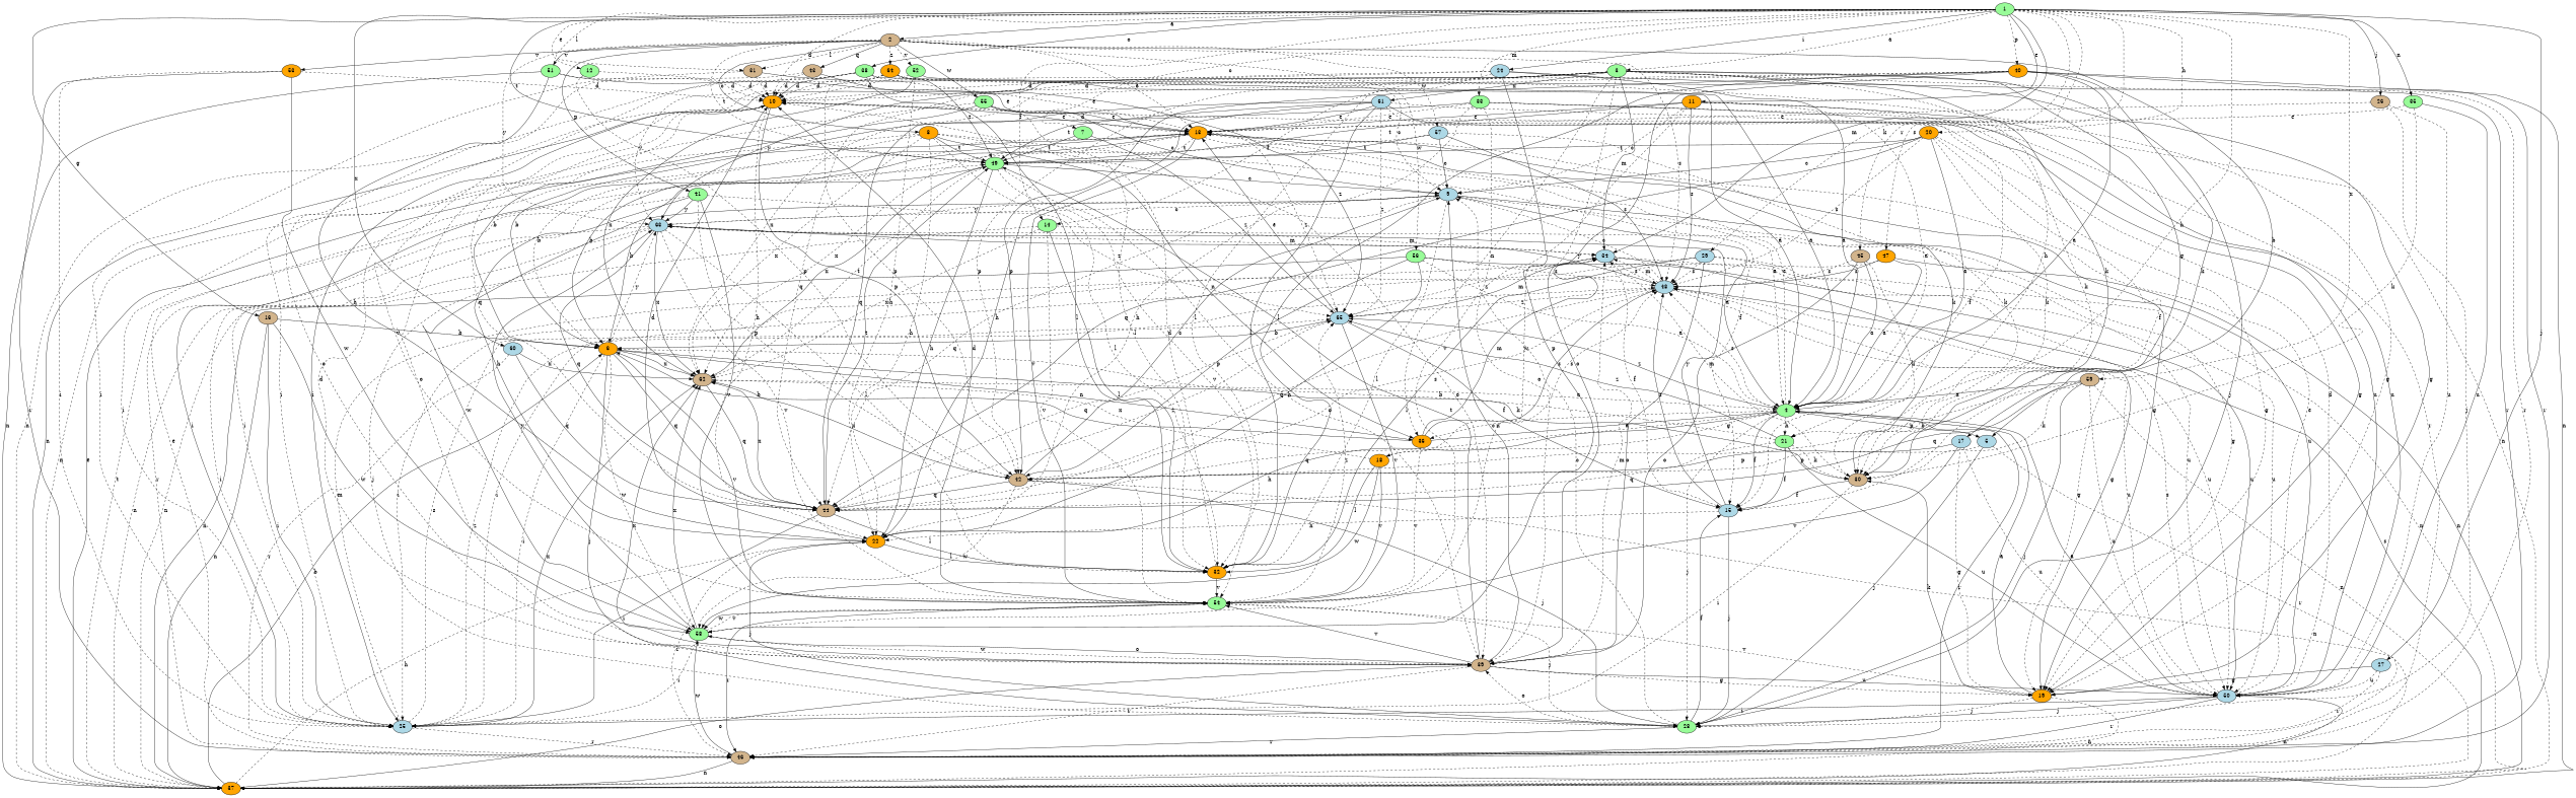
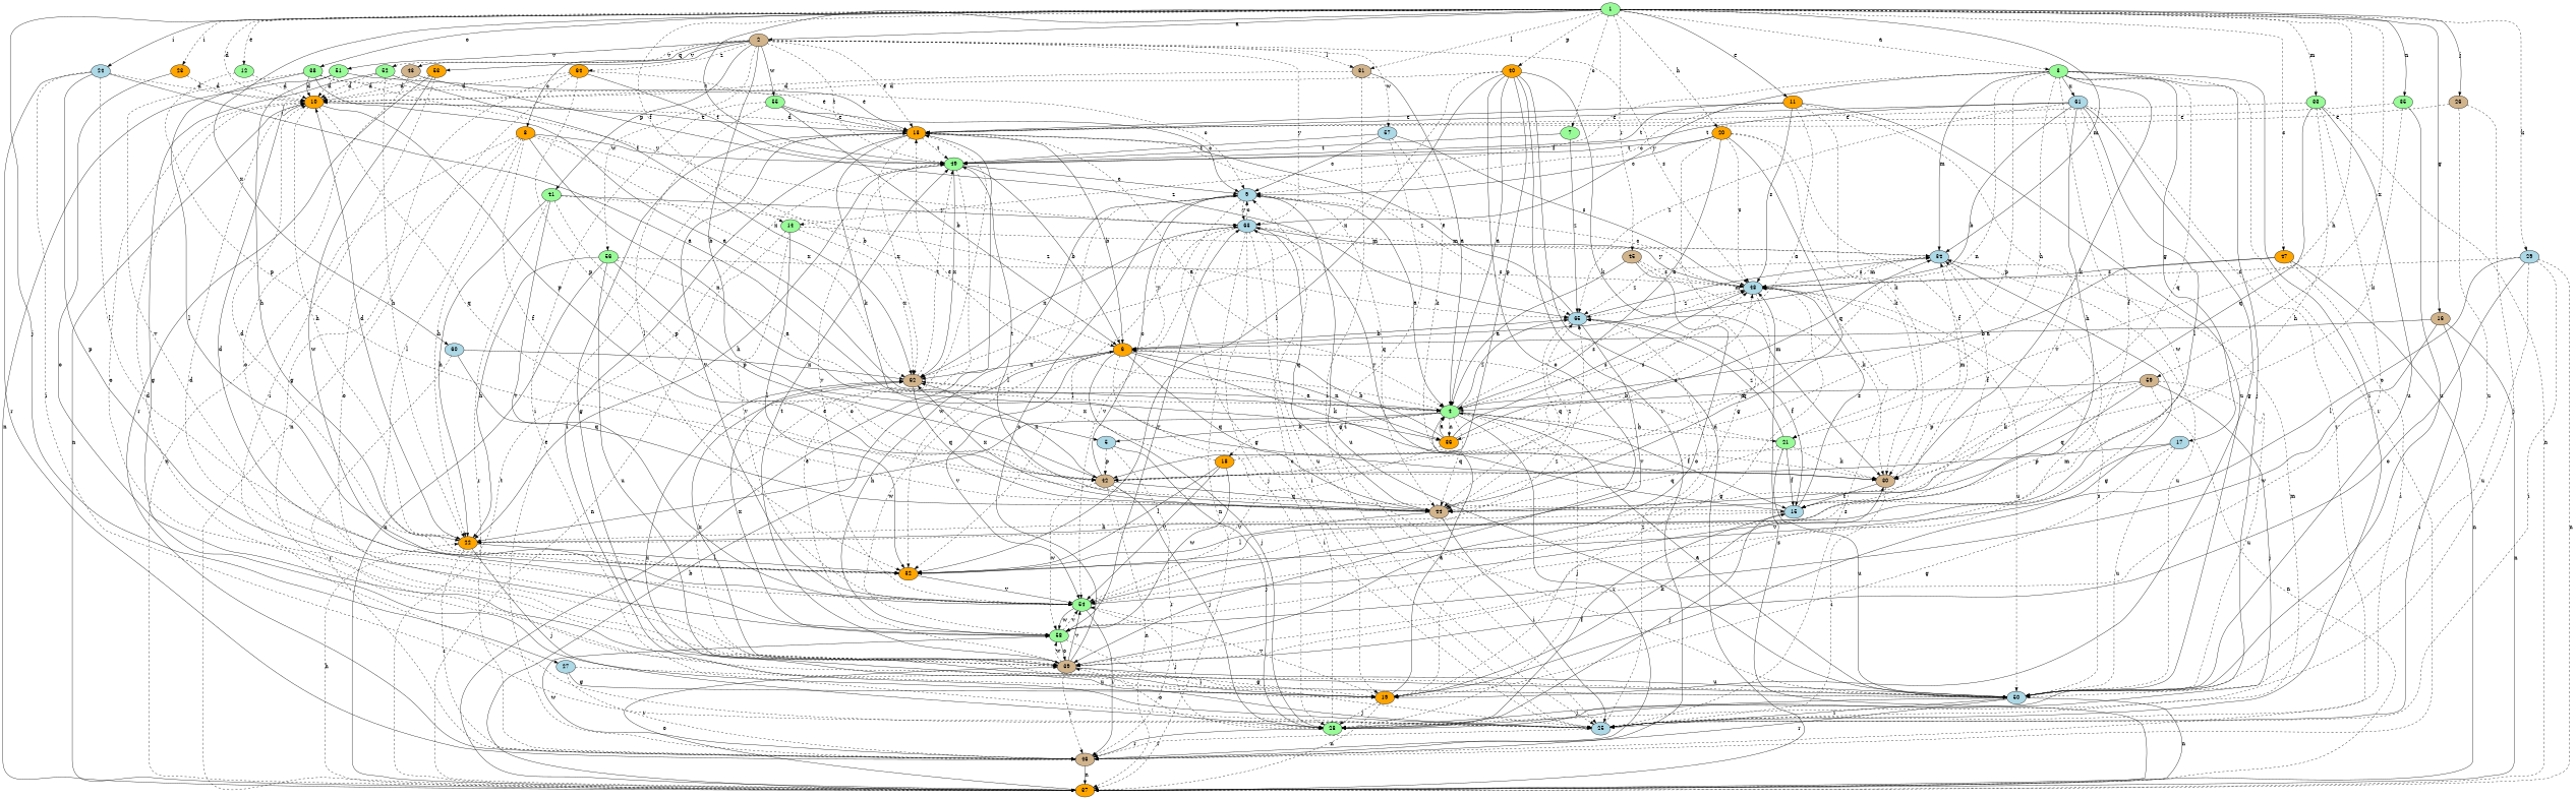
  strict digraph {
    node [fillcolor=palegreen style=filled]
    edge [style=dashed]
    2 [fillcolor=tan]
    1
    3
    11 [fillcolor=orange]
    20 [fillcolor=orange]
    24 [fillcolor=lightblue]
    31 [fillcolor=tan]
    38
    40 [fillcolor=orange]
    45 [fillcolor=tan]
    47 [fillcolor=orange]
    59 [fillcolor=tan]
    16 [fillcolor=tan]
    21
    49
    7
    10 [fillcolor=orange]
    12
+   23 [fillcolor=orange]
    26 [fillcolor=tan]
    33
    35
    14
    34 [fillcolor=lightblue]
    27 [fillcolor=lightblue]
    29 [fillcolor=lightblue]
    60 [fillcolor=lightblue]
    13 [fillcolor=orange]
    56
    5 [fillcolor=lightblue]
    8 [fillcolor=orange]
    55
    48 [fillcolor=lightblue]
    57 [fillcolor=lightblue]
    63 [fillcolor=lightblue]
    64 [fillcolor=orange]
    43 [fillcolor=tan]
    51
    52
    53 [fillcolor=orange]
    41
    36 [fillcolor=orange]
    61 [fillcolor=lightblue]
    28
    42 [fillcolor=tan]
    46 [fillcolor=tan]
    30 [fillcolor=tan]
    17 [fillcolor=lightblue]
    25 [fillcolor=lightblue]
    44 [fillcolor=tan]
    58
    9 [fillcolor=lightblue]
    4
    50 [fillcolor=lightblue]
    54
    19 [fillcolor=orange]
    15 [fillcolor=lightblue]
    32 [fillcolor=orange]
    62 [fillcolor=tan]
    37 [fillcolor=orange]
    39 [fillcolor=tan]
    6 [fillcolor=orange]
    65 [fillcolor=lightblue]
    22 [fillcolor=orange]
    18 [fillcolor=orange]
    2 -> 31 [label=l]
    2 -> 49 [label=t]
    2 -> 13 [label=e]
    2 -> 56 [label=w]
    2 -> 5 [label=b style=solid]
    2 -> 8 [label=c style=solid]
    2 -> 55 [label=w style=solid]
    2 -> 48 [label=s]
    2 -> 57 [label=w]
    2 -> 63 [label=y]
    2 -> 64 [label=z]
    2 -> 43 [label=q style=solid]
    2 -> 51 [label=v style=solid]
    2 -> 52 [label=v]
    2 -> 53 [label=v style=solid]
    2 -> 41 [label=p style=solid]
    1 -> 2 [label=a style=solid]
    1 -> 3 [label=a]
    1 -> 11 [label=e style=solid]
    1 -> 20 [label=h]
    1 -> 24 [label=i style=solid]
    1 -> 31 [label=l]
    1 -> 38 [label=o style=solid]
    1 -> 40 [label=p]
    1 -> 45 [label=r]
    1 -> 47 [label=s]
    1 -> 59 [label=x]
    1 -> 16 [label=g style=solid]
    1 -> 21 [label=h]
    1 -> 49 [label=t style=solid]
    1 -> 7 [label=c]
    1 -> 10 [label=d]
    1 -> 12 [label=e]
+   1 -> 23 [label=i]
    1 -> 26 [label=j style=solid]
    1 -> 33 [label=m]
    1 -> 35 [label=n style=solid]
    1 -> 14 [label=f]
    1 -> 34 [label=m style=solid]
    1 -> 27 [label=j style=solid]
    1 -> 29 [label=k]
    1 -> 60 [label=x style=solid]
    3 -> 21 [label=h]
    3 -> 14 [label=f]
    3 -> 34 [label=m style=solid]
    3 -> 63 [label=y style=solid]
    3 -> 36 [label=n]
    3 -> 61 [label=x style=solid]
    3 -> 28 [label=j style=solid]
    3 -> 42 [label=p]
    3 -> 46 [label=r]
    3 -> 30 [label=k style=solid]
    3 -> 17 [label=g style=solid]
    3 -> 25 [label=i style=solid]
    3 -> 44 [label=q]
    3 -> 58 [label=w]
    11 -> 49 [label=t style=solid]
    11 -> 13 [label=e style=solid]
    11 -> 48 [label=s style=solid]
    11 -> 30 [label=k]
    11 -> 9 [label=c]
    11 -> 4 [label=a]
    11 -> 50 [label=u style=solid]
    11 -> 54 [label=v]
    20 -> 49 [label=t style=solid]
    20 -> 48 [label=s]
    20 -> 30 [label=k]
    20 -> 44 [label=q style=solid]
    20 -> 9 [label=c style=solid]
    20 -> 4 [label=a style=solid]
    20 -> 19 [label=g]
    20 -> 15 [label=f]
    24 -> 10 [label=d]
    24 -> 46 [label=r style=solid]
    24 -> 25 [label=i]
    24 -> 58 [label=p style=solid]
    24 -> 4 [label=a style=solid]
    24 -> 32 [label=l]
    31 -> 10 [label=d]
    31 -> 25 [label=i]
    31 -> 4 [label=a style=solid]
    38 -> 10 [label=d style=solid]
    38 -> 13 [label=e]
    38 -> 63 [label=y]
    38 -> 4 [label=a style=solid]
    38 -> 54 [label=v]
    38 -> 32 [label=l style=solid]
    40 -> 10 [label=d]
    40 -> 42 [label=p style=solid]
    40 -> 46 [label=r style=solid]
    40 -> 30 [label=k style=solid]
    40 -> 4 [label=a style=solid]
    40 -> 32 [label=l style=solid]
    40 -> 62 [label=x]
    40 -> 37 [label=n style=solid]
    40 -> 39 [label=o style=solid]
    45 -> 48 [label=s]
    45 -> 30 [label=k]
    45 -> 4 [label=a style=solid]
    45 -> 39 [label=o style=solid]
    47 -> 48 [label=s style=solid]
    47 -> 25 [label=i]
    47 -> 4 [label=a style=solid]
    47 -> 37 [label=n style=solid]
    59 -> 28 [label=j style=solid]
    59 -> 42 [label=p]
    59 -> 30 [label=k]
    59 -> 44 [label=q style=solid]
    59 -> 4 [label=a style=solid]
    59 -> 50 [label=u]
    59 -> 37 [label=n]
    16 -> 25 [label=i style=solid]
    16 -> 58 [label=w style=solid]
    16 -> 37 [label=n style=solid]
    16 -> 6 [label=b style=solid]
    21 -> 30 [label=k]
    21 -> 44 [label=q]
    21 -> 50 [label=u style=solid]
    21 -> 15 [label=f style=solid]
    21 -> 6 [label=b]
    21 -> 65 [label=z style=solid]
    49 -> 9 [label=c style=solid]
    49 -> 54 [label=v]
    49 -> 62 [label=x style=solid]
    49 -> 39 [label=o]
    49 -> 6 [label=b style=solid]
    49 -> 22 [label=h style=solid]
    7 -> 49 [label=t style=solid]
    7 -> 65 [label=z style=solid]
    10 -> 13 [label=e style=solid]
    10 -> 42 [label=p style=solid]
    10 -> 44 [label=q]
    10 -> 37 [label=n style=solid]
    10 -> 39 [label=o]
    10 -> 22 [label=h]
    12 -> 10 [label=d]
    12 -> 42 [label=p]
+   23 -> 10 [label=d]
+   23 -> 39 [label=o style=solid]
    26 -> 13 [label=e]
    26 -> 28 [label=j]
    26 -> 50 [label=u]
    33 -> 13 [label=e]
    33 -> 44 [label=q style=solid]
    33 -> 50 [label=u style=solid]
    33 -> 37 [label=n]
    33 -> 39 [label=o]
    33 -> 22 [label=h]
    35 -> 13 [label=e]
    35 -> 30 [label=k]
    35 -> 50 [label=u style=solid]
    14 -> 34 [label=m]
    14 -> 54 [label=v]
    14 -> 32 [label=l style=solid]
    14 -> 62 [label=x]
    14 -> 37 [label=n]
    34 -> 48 [label=s]
    34 -> 50 [label=u]
    34 -> 19 [label=g style=solid]
    34 -> 15 [label=f]
    34 -> 65 [label=z]
    27 -> 46 [label=r]
    27 -> 50 [label=u]
    27 -> 19 [label=g style=solid]
    29 -> 48 [label=s]
    29 -> 25 [label=i]
    29 -> 50 [label=u]
    29 -> 32 [label=l style=solid]
    29 -> 37 [label=n]
    29 -> 39 [label=o style=solid]
    60 -> 46 [label=r]
    60 -> 44 [label=q style=solid]
    60 -> 62 [label=x style=solid]
    13 -> 49 [label=t]
    13 -> 10 [label=d]
    13 -> 30 [label=k style=solid]
    13 -> 25 [label=i style=solid]
    13 -> 4 [label=a]
    13 -> 54 [label=v style=solid]
    13 -> 19 [label=g style=solid]
    13 -> 62 [label=x]
    13 -> 6 [label=b style=solid]
    13 -> 65 [label=z]
    56 -> 48 [label=s]
    56 -> 42 [label=p style=solid]
    56 -> 4 [label=a]
    56 -> 50 [label=u style=solid]
    56 -> 37 [label=n style=solid]
    56 -> 22 [label=h style=solid]
    5 -> 28 [label=j style=solid]
    5 -> 42 [label=p]
    5 -> 46 [label=r]
    8 -> 49 [label=t style=solid]
    8 -> 36 [label=n style=solid]
    8 -> 15 [label=f]
    8 -> 32 [label=l]
    8 -> 62 [label=x]
    8 -> 37 [label=n]
    8 -> 39 [label=o]
    8 -> 6 [label=b]
    8 -> 22 [label=h]
    55 -> 13 [label=e style=solid]
    55 -> 25 [label=i]
    55 -> 9 [label=c style=solid]
    55 -> 32 [label=l]
    55 -> 6 [label=b style=solid]
    48 -> 34 [label=m]
    48 -> 63 [label=y style=solid]
    48 -> 44 [label=q]
    48 -> 9 [label=c]
    48 -> 50 [label=u]
    48 -> 19 [label=g]
    48 -> 65 [label=z]
    57 -> 49 [label=t style=solid]
    57 -> 48 [label=s style=solid]
    57 -> 30 [label=k]
    57 -> 25 [label=i]
    57 -> 9 [label=c style=solid]
    63 -> 34 [label=m]
    63 -> 28 [label=j]
    63 -> 25 [label=i]
    63 -> 44 [label=q style=solid]
    63 -> 9 [label=c]
    63 -> 50 [label=u]
    63 -> 54 [label=v]
    63 -> 32 [label=l]
    63 -> 62 [label=x style=solid]
    63 -> 37 [label=n]
    64 -> 49 [label=t style=solid]
    64 -> 10 [label=d]
    64 -> 42 [label=p]
    64 -> 9 [label=c]
    64 -> 19 [label=g]
    64 -> 37 [label=n]
    43 -> 10 [label=d]
    43 -> 39 [label=o]
    43 -> 65 [label=z style=solid]
    51 -> 10 [label=d]
    51 -> 13 [label=e style=solid]
    51 -> 37 [label=n style=solid]
    51 -> 22 [label=h style=solid]
    52 -> 10 [label=d]
    52 -> 19 [label=g style=solid]
    52 -> 62 [label=x style=solid]
    52 -> 22 [label=h]
    53 -> 10 [label=d]
    53 -> 46 [label=r style=solid]
    53 -> 25 [label=i]
    53 -> 58 [label=w style=solid]
    41 -> 63 [label=y style=solid]
    41 -> 42 [label=p]
    41 -> 46 [label=r]
    41 -> 54 [label=v style=solid]
    41 -> 65 [label=z]
    41 -> 22 [label=h style=solid]
    36 -> 34 [label=m style=solid]
    36 -> 48 [label=s style=solid]
    36 -> 4 [label=a style=solid]
    36 -> 54 [label=v]
    36 -> 6 [label=b style=solid]
    61 -> 49 [label=t style=solid]
    61 -> 13 [label=e style=solid]
    61 -> 46 [label=r]
    61 -> 19 [label=g style=solid]
    61 -> 15 [label=f]
    61 -> 32 [label=l style=solid]
    61 -> 6 [label=b style=solid]
    61 -> 65 [label=z]
    61 -> 22 [label=h style=solid]
    28 -> 46 [label=r style=solid]
    28 -> 9 [label=c]
    28 -> 15 [label=f style=solid]
    28 -> 39 [label=o]
    42 -> 48 [label=s]
    42 -> 28 [label=j style=solid]
    42 -> 44 [label=q style=solid]
    42 -> 58 [label=w]
    42 -> 9 [label=c style=solid]
    42 -> 62 [label=x style=solid]
    42 -> 37 [label=n]
    46 -> 13 [label=e]
    46 -> 58 [label=w style=solid]
    46 -> 37 [label=n style=solid]
    30 -> 34 [label=m]
    30 -> 25 [label=i]
    30 -> 15 [label=f style=solid]
    17 -> 42 [label=p style=solid]
    17 -> 50 [label=u]
    17 -> 54 [label=v style=solid]
    17 -> 19 [label=g]
    25 -> 34 [label=m]
    25 -> 48 [label=s]
    25 -> 46 [label=r]
    25 -> 62 [label=x style=solid]
    25 -> 65 [label=z]
    44 -> 49 [label=t style=solid]
    44 -> 25 [label=i style=solid]
    44 -> 32 [label=l style=solid]
    44 -> 62 [label=x style=solid]
    44 -> 65 [label=z]
    58 -> 63 [label=y style=solid]
    58 -> 25 [label=i]
    58 -> 54 [label=v]
    58 -> 62 [label=x style=solid]
    58 -> 39 [label=o style=solid]
    9 -> 63 [label=y]
    9 -> 44 [label=q]
    9 -> 58 [label=w style=solid]
    9 -> 4 [label=a style=solid]
    9 -> 50 [label=u style=solid]
    9 -> 19 [label=g]
    9 -> 32 [label=l]
    4 -> 21 [label=h]
    4 -> 13 [label=e]
    4 -> 5 [label=b style=solid]
    4 -> 48 [label=s]
    4 -> 36 [label=n]
    4 -> 28 [label=j]
    4 -> 46 [label=r style=solid]
    4 -> 44 [label=q]
    4 -> 15 [label=f style=solid]
    4 -> 65 [label=z style=solid]
    4 -> 22 [label=h style=solid]
    4 -> 18 [label=g]
    50 -> 10 [label=d]
    50 -> 13 [label=e]
    50 -> 48 [label=s]
    50 -> 28 [label=j style=solid]
    50 -> 46 [label=r style=solid]
    50 -> 25 [label=i style=solid]
    50 -> 4 [label=a style=solid]
    50 -> 37 [label=n style=solid]
    54 -> 10 [label=d style=solid]
    54 -> 28 [label=j]
    54 -> 46 [label=r style=solid]
    54 -> 58 [label=w style=solid]
    54 -> 65 [label=z]
    19 -> 28 [label=j]
    19 -> 30 [label=k style=solid]
    19 -> 4 [label=a style=solid]
    19 -> 54 [label=v]
    19 -> 37 [label=n]
    15 -> 48 [label=s style=solid]
    15 -> 63 [label=y style=solid]
    15 -> 28 [label=j style=solid]
    15 -> 22 [label=h]
    32 -> 10 [label=d]
    32 -> 54 [label=v style=solid]
    62 -> 49 [label=t]
    62 -> 44 [label=q style=solid]
    62 -> 4 [label=a]
    37 -> 49 [label=t]
    37 -> 13 [label=e style=solid]
    37 -> 48 [label=s style=solid]
    37 -> 39 [label=o style=solid]
    37 -> 6 [label=b style=solid]
    37 -> 22 [label=h]
    39 -> 49 [label=t style=solid]
    39 -> 10 [label=d]
    39 -> 34 [label=m]
    39 -> 46 [label=r]
    39 -> 58 [label=w]
    39 -> 9 [label=c style=solid]
    39 -> 50 [label=u style=solid]
    39 -> 54 [label=v style=solid]
    39 -> 19 [label=g]
    39 -> 62 [label=x style=solid]
    6 -> 63 [label=y]
    6 -> 36 [label=n style=solid]
    6 -> 28 [label=j style=solid]
    6 -> 30 [label=k style=solid]
    6 -> 25 [label=i]
    6 -> 44 [label=q style=solid]
    6 -> 58 [label=w]
    6 -> 54 [label=v style=solid]
    6 -> 62 [label=x style=solid]
    65 -> 34 [label=m style=solid]
    65 -> 13 [label=e style=solid]
    65 -> 44 [label=q]
    65 -> 54 [label=v style=solid]
    65 -> 15 [label=f style=solid]
    65 -> 6 [label=b style=solid]
    22 -> 10 [label=d style=solid]
    22 -> 28 [label=j style=solid]
    22 -> 46 [label=r]
    22 -> 32 [label=l style=solid]
    18 -> 48 [label=s]
    18 -> 58 [label=w style=solid]
    18 -> 54 [label=v style=solid]
    18 -> 32 [label=l style=solid]
    18 -> 62 [label=x]
  }
